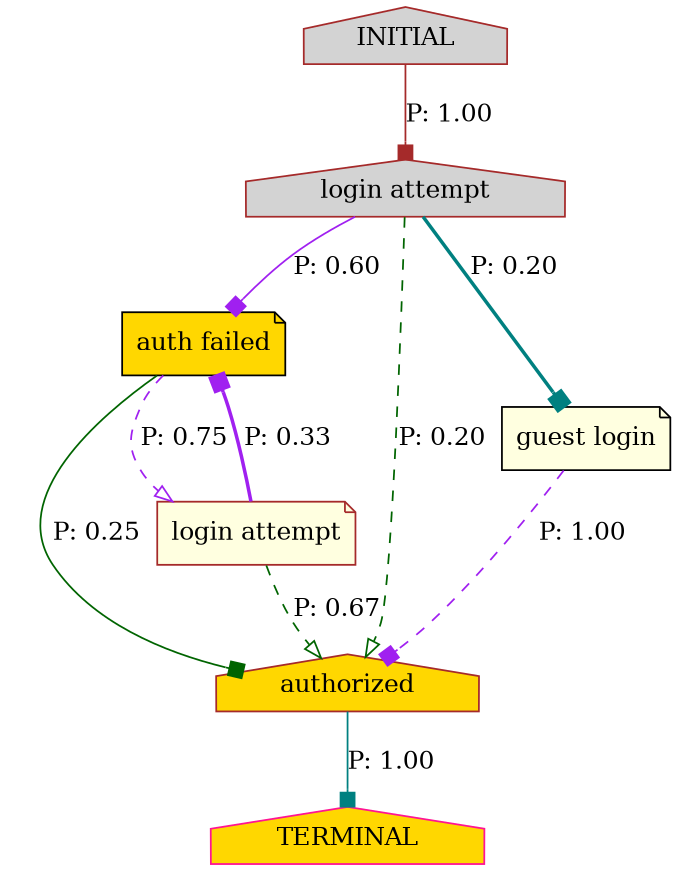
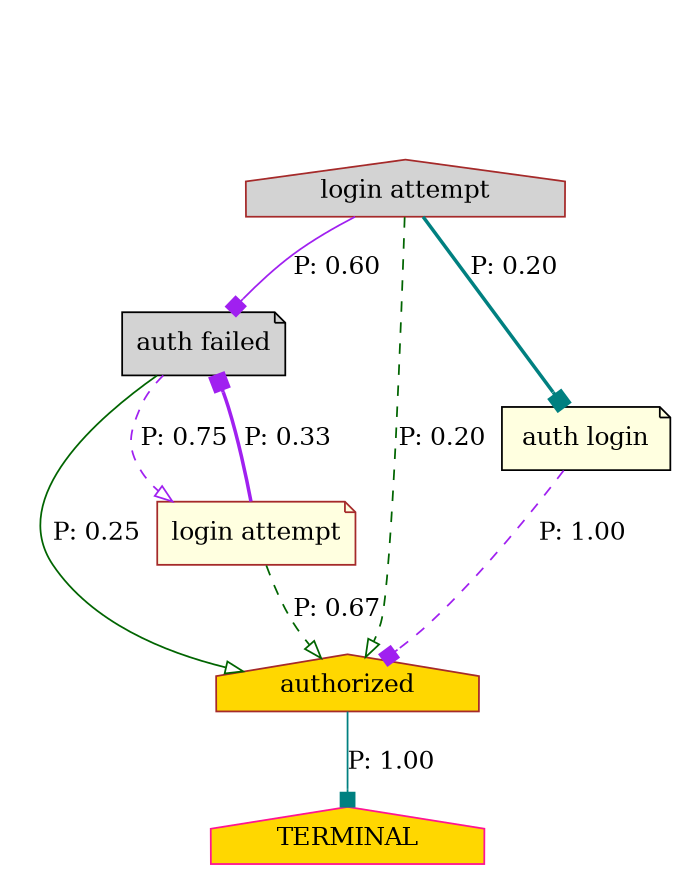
  digraph {
    node [color=brown fillcolor=lightgrey shape=house style=filled]
    edge [arrowhead=box color=purple style=solid]
-   n1 [color=black fillcolor=gold label="auth failed" shape=note]
+   n1 [color=black label="auth failed" shape=note]
    n2 [fillcolor=gold label=authorized]
    n3 [fillcolor=lightyellow label="login attempt" shape=note]
    n4 [color=deeppink fillcolor=gold label=TERMINAL]
-   n5 [color=black fillcolor=lightyellow label="guest login" shape=note]
+   n5 [color=black fillcolor=lightyellow label="auth login" shape=note]
    n6 [label="login attempt"]
-   n7 [label=INITIAL]
-   n1 -> n2 [color=darkgreen label="P: 0.25"]
+   n1 -> n2 [arrowhead=onormal color=darkgreen label="P: 0.25"]
    n1 -> n3 [arrowhead=onormal label="P: 0.75" style=dashed]
    n2 -> n4 [color=teal label="P: 1.00"]
    n3 -> n1 [label="P: 0.33" style=bold]
    n3 -> n2 [arrowhead=onormal color=darkgreen label="P: 0.67" style=dashed]
    n5 -> n2 [label="P: 1.00" style=dashed]
    n6 -> n1 [label="P: 0.60"]
    n6 -> n2 [arrowhead=onormal color=darkgreen label="P: 0.20" style=dashed]
    n6 -> n5 [color=teal label="P: 0.20" style=bold]
-   n7 -> n6 [color=brown label="P: 1.00"]
  }
